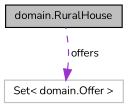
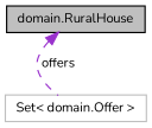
  digraph {
    fontname=Nunito
    node [fontname=Nunito fontsize=10 shape=record style=filled]
    n1 [color=black fillcolor=grey75 fontcolor=black height=0.2 label="domain.RuralHouse" width=0.4]
    n2 [color=grey75 fillcolor=white height=0.2 label="Set\< domain.Offer \>" width=0.4]
-   n2 -> n1 [color=darkorchid3 dir=back fontname=Nunito fontsize=10 label=" offers" labelfontname=Helvetica labelfontsize=10 style=dashed]
+   n1 -> n2 [color=darkorchid3 dir=back fontname=Nunito fontsize=10 label=" offers" labelfontname=Helvetica labelfontsize=10 style=dashed]
  }
